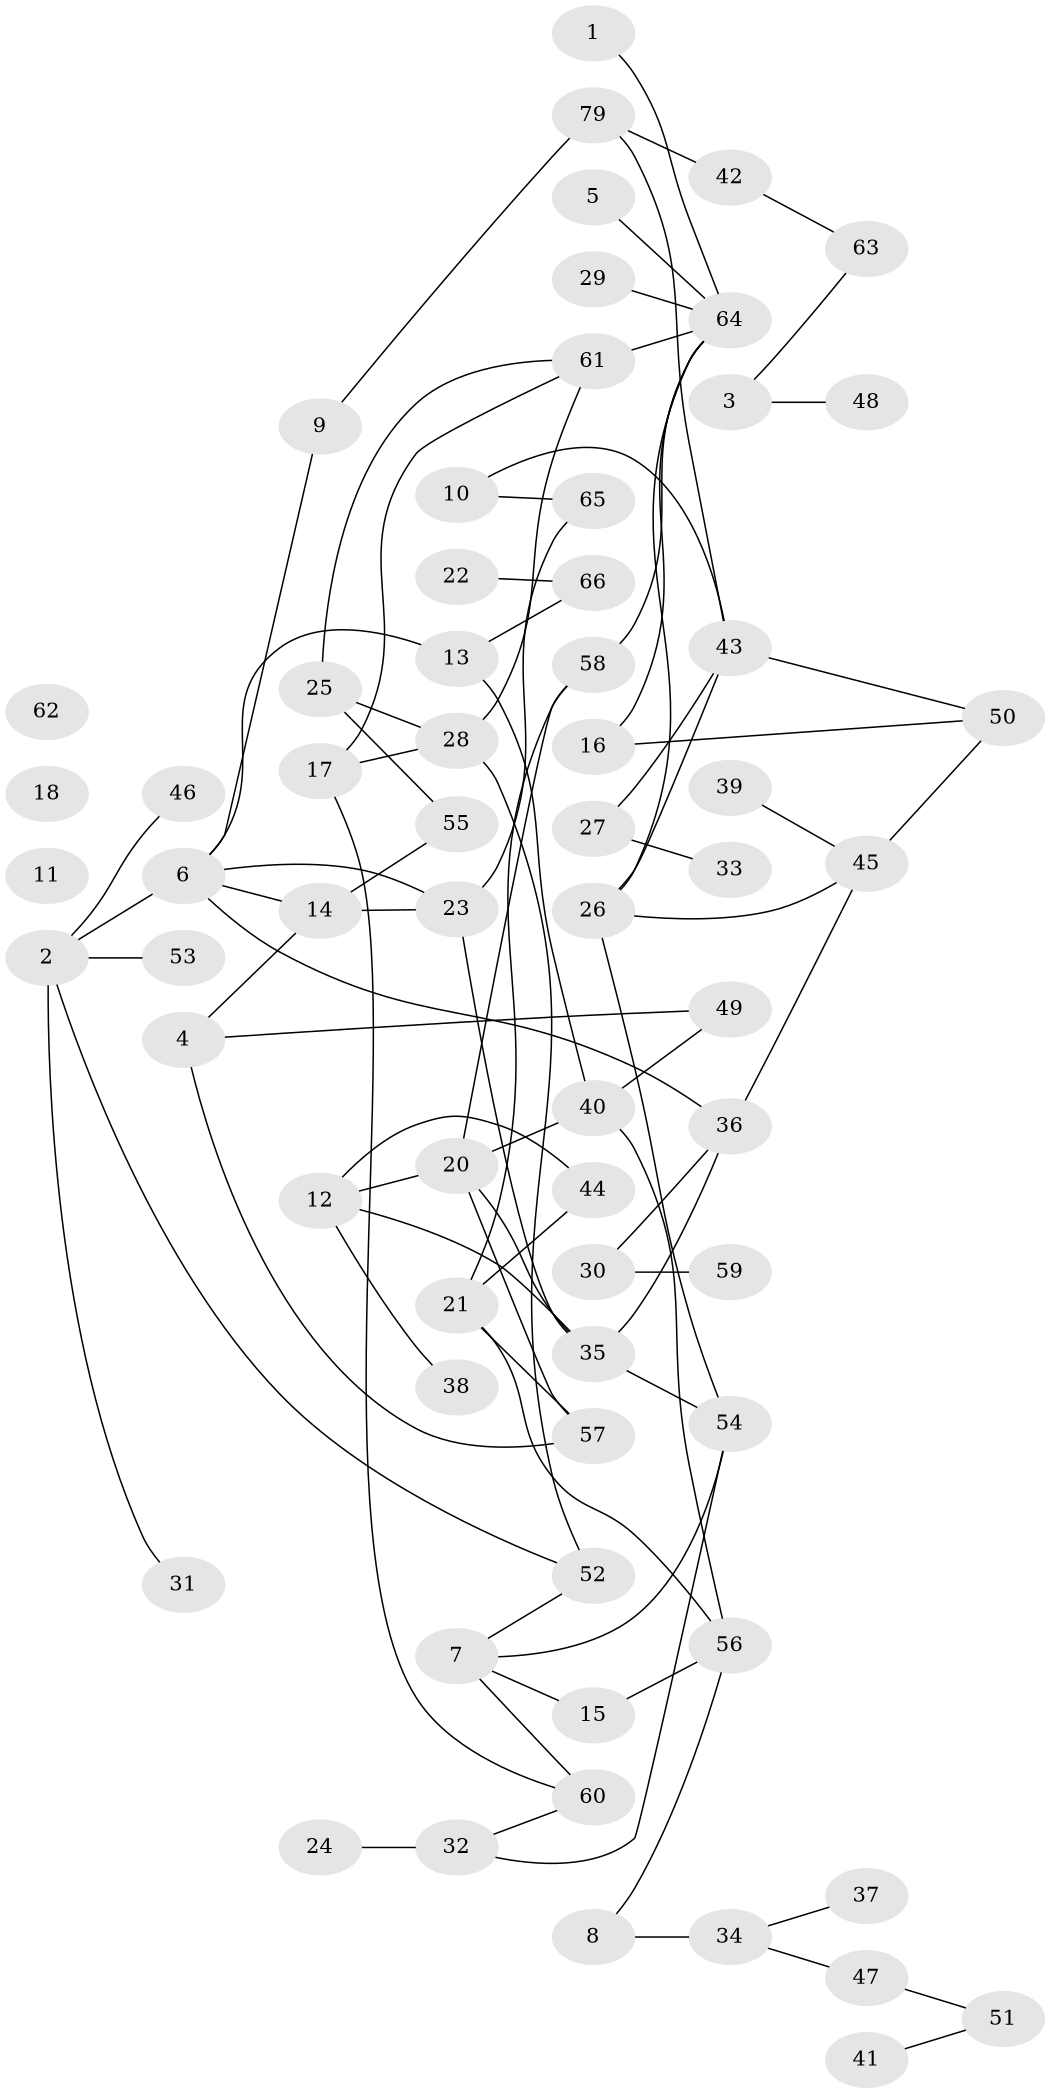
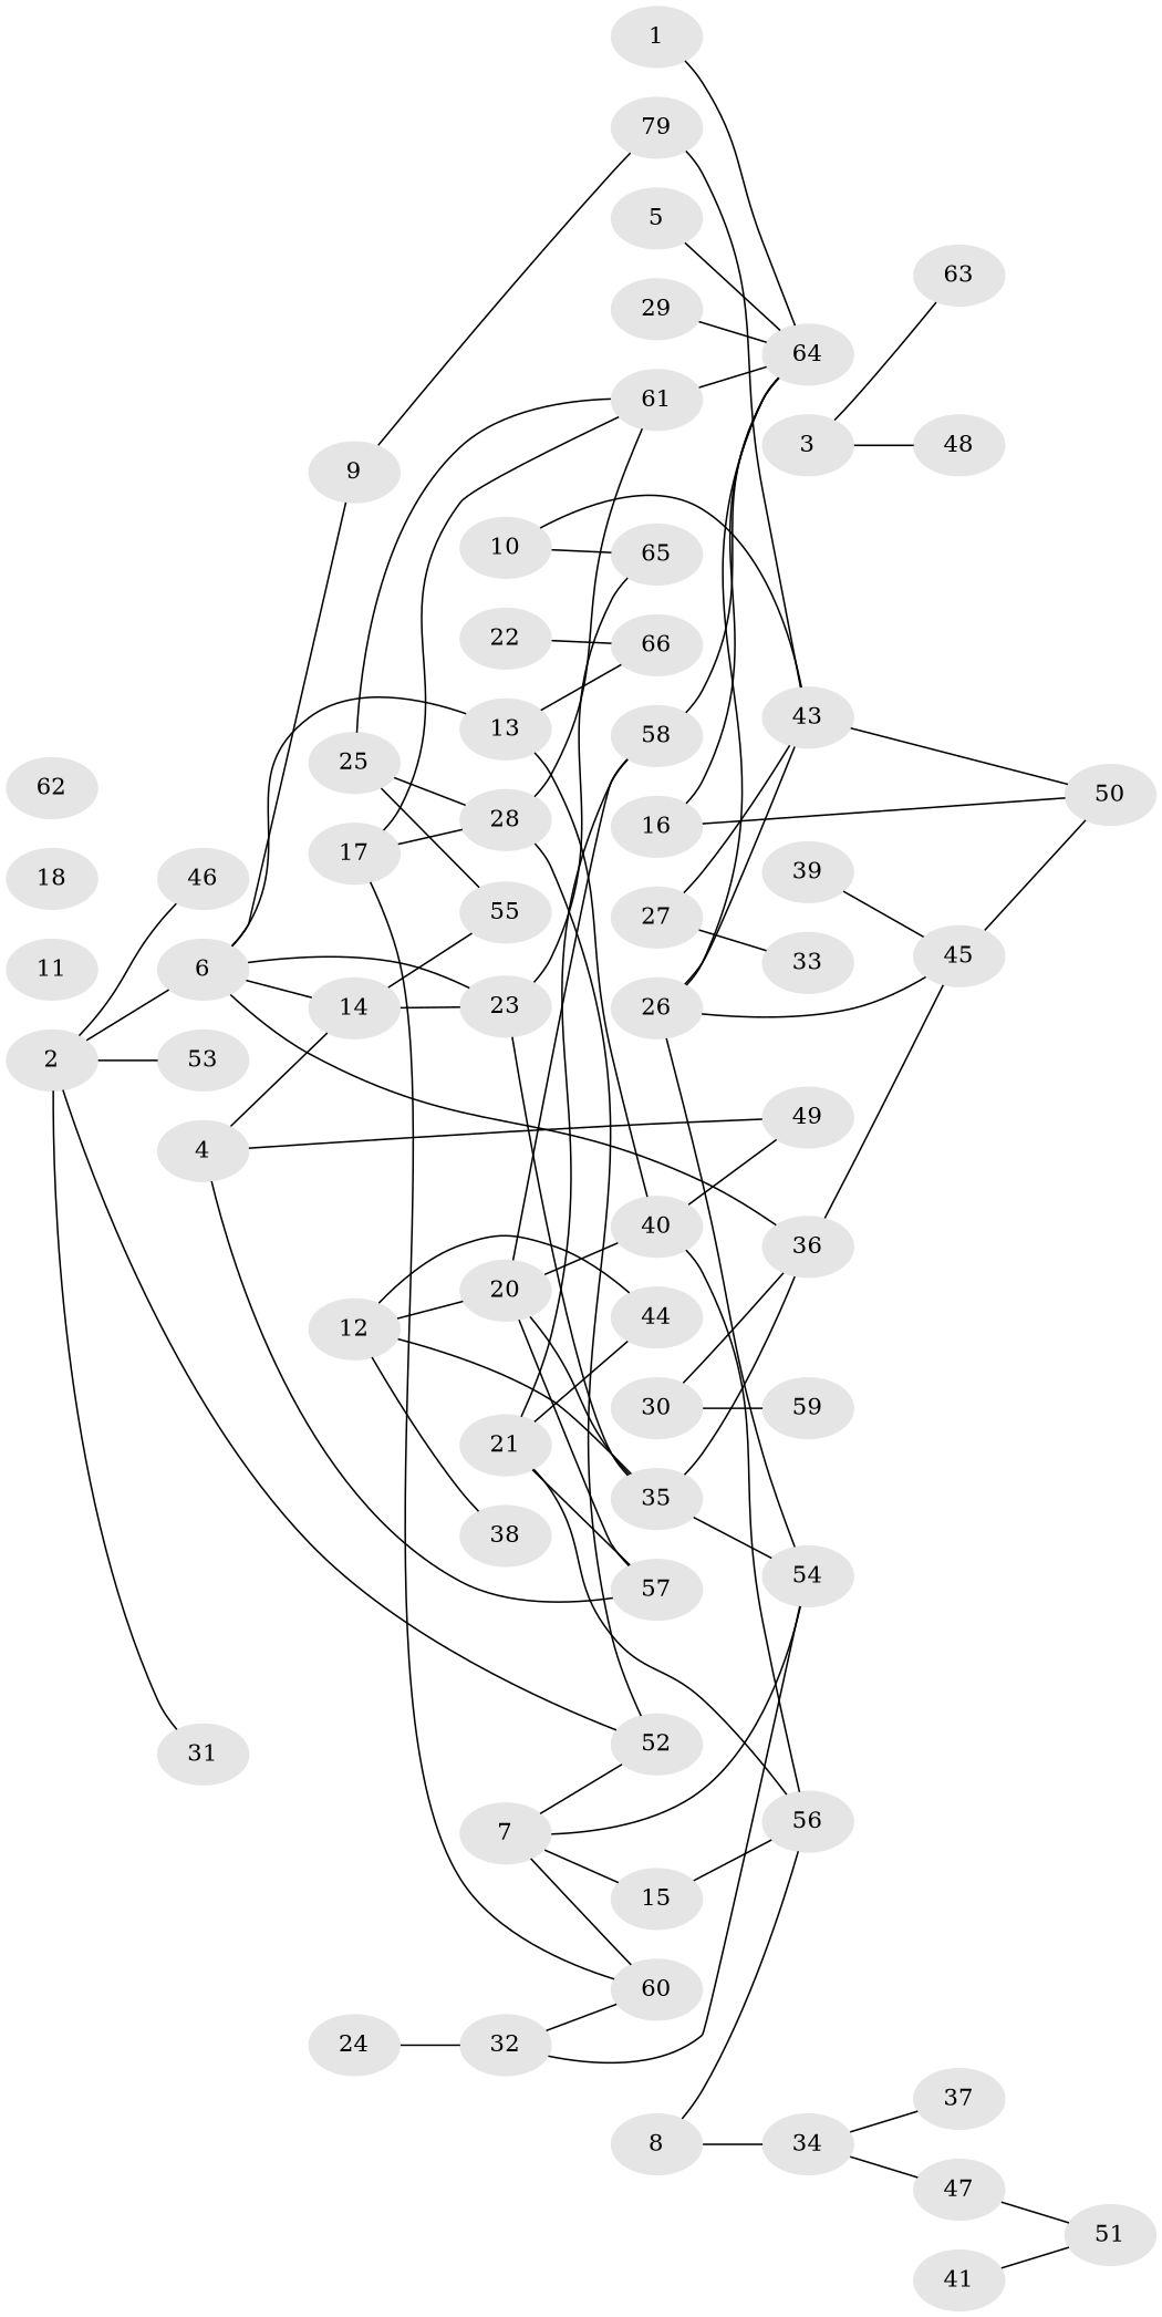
  graph {
    rankdir=LR
    node [color=gray90 style=filled]
    1
    64
    2
    6
    31
    46
    52
    53
    14
    9
    13
    23
    36
    3
    48
    63
    4
    49
    57
    55
    22
    66
    5
    n24 [label=79]
    40
    65
    35
    45
    7
    15
    54
    60
    56
    8
    34
    37
    47
    43
-   42
    10
    50
    11
    12
    20
    38
    44
    58
    16
    17
    28
    61
    18
    21
    24
    32
    25
    26
    27
    33
    29
    30
    59
    51
    39
    41
    62
    1 -- 64
    2 -- 6
    2 -- 31
    2 -- 46
    2 -- 52
    2 -- 53
    6 -- 14
    6 -- 9
    6 -- 13
    6 -- 23
    6 -- 36
    14 -- 23
    14 -- 55
    9 -- n24
    13 -- 66
    13 -- 40
    23 -- 65
    23 -- 35
    36 -- 45
    3 -- 48
    3 -- 63
    4 -- 14
    4 -- 49
    4 -- 57
    22 -- 66
    5 -- 64
    n24 -- 43
-   n24 -- 42
    40 -- 49
    40 -- 56
    35 -- 36
    35 -- 54
    45 -- 50
    7 -- 52
    7 -- 15
    7 -- 54
    7 -- 60
    15 -- 56
    8 -- 56
    8 -- 34
    34 -- 37
    34 -- 47
    47 -- 51
    43 -- 50
-   42 -- 63
    10 -- 65
    10 -- 43
    12 -- 35
    12 -- 20
    12 -- 38
    12 -- 44
    20 -- 57
    20 -- 40
    20 -- 35
    20 -- 58
    58 -- 64
    16 -- 64
    16 -- 50
    17 -- 60
    17 -- 28
    17 -- 61
    28 -- 52
    28 -- 61
    61 -- 64
    21 -- 57
    21 -- 56
    21 -- 44
    21 -- 58
    24 -- 32
    32 -- 54
    32 -- 60
    25 -- 55
    25 -- 28
    25 -- 61
    26 -- 64
    26 -- 45
    26 -- 54
    26 -- 43
    27 -- 43
    27 -- 33
    29 -- 64
    30 -- 36
    30 -- 59
    39 -- 45
    41 -- 51
  }
